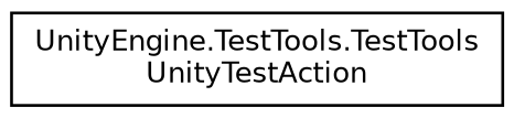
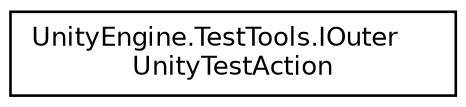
  digraph {
    rankdir=TB
-   n1 [color=black fillcolor=white fontname=Helvetica fontsize=10 height=0.2 label="UnityEngine.TestTools.TestTools\lUnityTestAction" shape=record style=filled width=0.4]
+   n1 [color=black fillcolor=white fontname=Helvetica fontsize=10 height=0.2 label="UnityEngine.TestTools.IOuter\lUnityTestAction" shape=record style=filled width=0.4]
  }
